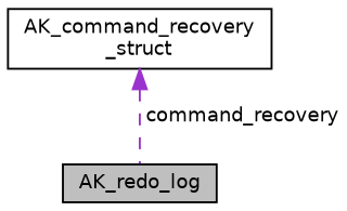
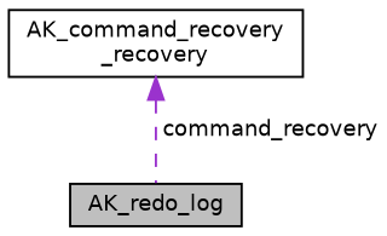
  digraph {
    node [color=black fontname=Helvetica fontsize=10 shape=record]
    n1 [fillcolor=grey75 fontcolor=black height=0.2 label=AK_redo_log style=filled width=0.4]
-   n2 [height=0.2 label="AK_command_recovery\l_struct" width=0.4]
+   n2 [height=0.2 label="AK_command_recovery\l_recovery" width=0.4]
    n2 -> n1 [color=darkorchid3 dir=back fontname=Helvetica fontsize=10 label=" command_recovery" labelfontname=Helvetica labelfontsize=10 style=dashed]
  }
